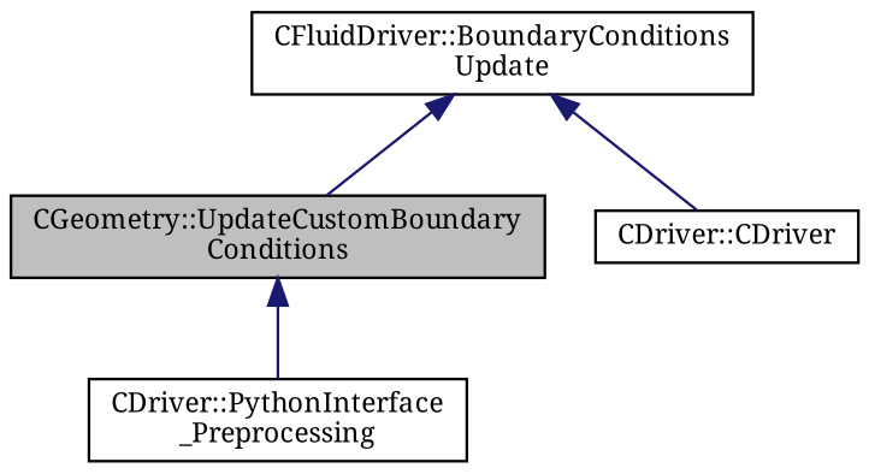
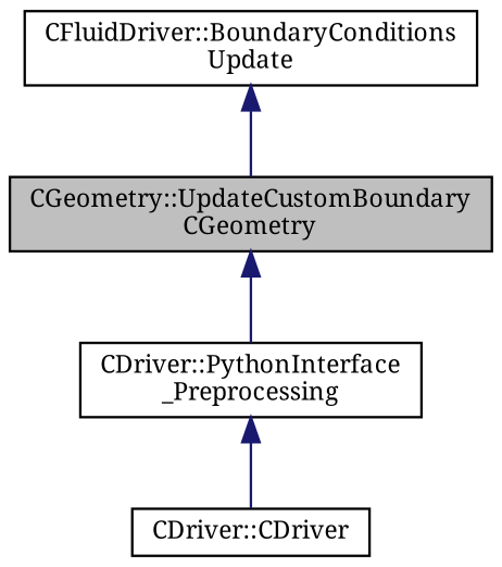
  digraph {
    fontname="Noto Serif"
    rankdir=TB
    node [color=black fillcolor=white fontname="Noto Serif" fontsize=10 shape=record style=filled]
    edge [color=midnightblue dir=back fontname="Noto Serif" fontsize=10 labelfontname=Helvetica labelfontsize=10 style=solid]
-   n1 [fillcolor=grey75 fontcolor=black height=0.2 label="CGeometry::UpdateCustomBoundary\lConditions" width=0.4]
+   n1 [fillcolor=grey75 fontcolor=black height=0.2 label="CGeometry::UpdateCustomBoundary\lCGeometry" width=0.4]
    n2 [height=0.2 label="CDriver::PythonInterface\l_Preprocessing" width=0.4]
    n3 [height=0.2 label="CDriver::CDriver" width=0.4]
    n4 [height=0.2 label="CFluidDriver::BoundaryConditions\lUpdate" width=0.4]
    n1 -> n2
-   n4 -> n3
+   n2 -> n3
    n4 -> n1
  }
